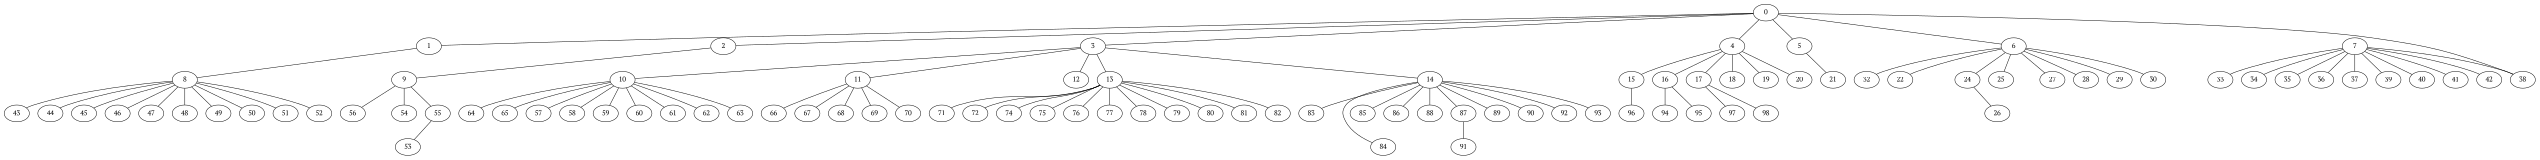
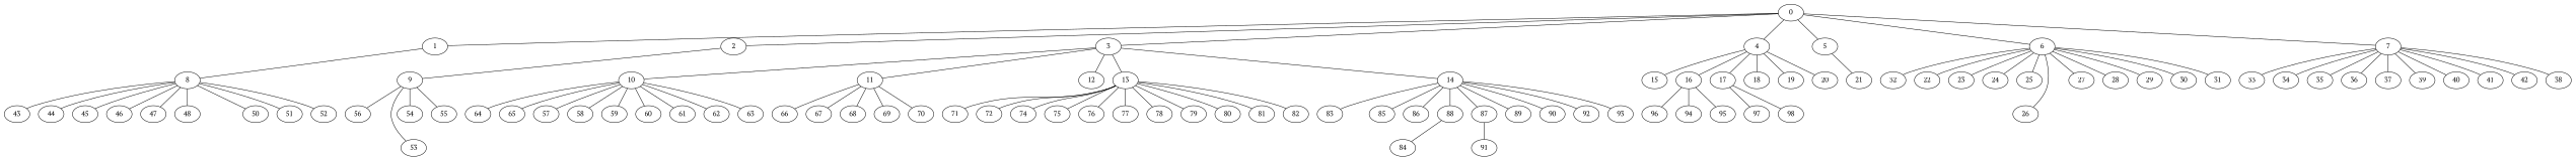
  graph {
    fontname="PT Serif"
    node [fontname="PT Serif"]
    edge [fontname="PT Serif"]
    0
    1
    2
    3
    4
    5
    6
    7
    8
    9
    10
    11
    12
    13
    14
    15
    16
    17
    18
    19
    20
    21
    32
    22
+   23
    24
    25
    26
    27
    28
    29
    30
+   31
    33
    34
    35
    36
    37
    38
    39
    40
    41
    42
    43
    44
    45
    46
    47
    48
-   49
    50
    51
    52
    56
    53
    54
    55
    64
    65
    57
    58
    59
    60
    61
    62
    63
    66
    67
    68
    69
    70
    71
    72
    74
    75
    76
    77
    78
    79
    80
    81
    82
    83
    84
    85
    86
    87
    88
    89
    90
    92
    93
    96
    94
    95
    97
    98
    91
    0 -- 1
    0 -- 2
    0 -- 3
    0 -- 4
    0 -- 5
    0 -- 6
-   0 -- 38
+   0 -- 7
    1 -- 8
    2 -- 9
    3 -- 10
    3 -- 11
    3 -- 12
    3 -- 13
    3 -- 14
    4 -- 15
    4 -- 16
    4 -- 17
    4 -- 18
    4 -- 19
    4 -- 20
    5 -- 21
    6 -- 32
    6 -- 22
+   6 -- 23
    6 -- 24
    6 -- 25
-   24 -- 26
+   6 -- 26
    6 -- 27
    6 -- 28
    6 -- 29
    6 -- 30
+   6 -- 31
    7 -- 33
    7 -- 34
    7 -- 35
    7 -- 36
    7 -- 37
    7 -- 38
    7 -- 39
    7 -- 40
    7 -- 41
    7 -- 42
    8 -- 43
    8 -- 44
    8 -- 45
    8 -- 46
    8 -- 47
    8 -- 48
-   8 -- 49
    8 -- 50
    8 -- 51
    8 -- 52
    9 -- 56
-   55 -- 53
+   9 -- 53
    9 -- 54
    9 -- 55
    10 -- 64
    10 -- 65
    10 -- 57
    10 -- 58
    10 -- 59
    10 -- 60
    10 -- 61
    10 -- 62
    10 -- 63
    11 -- 66
    11 -- 67
    11 -- 68
    11 -- 69
    11 -- 70
    13 -- 71
    13 -- 72
    13 -- 74
    13 -- 75
    13 -- 76
    13 -- 77
    13 -- 78
    13 -- 79
    13 -- 80
    13 -- 81
    13 -- 82
    14 -- 83
-   14 -- 84
+   88 -- 84
    14 -- 85
    14 -- 86
    14 -- 87
    14 -- 88
    14 -- 89
    14 -- 90
    14 -- 92
    14 -- 93
-   15 -- 96
+   16 -- 96
    16 -- 94
    16 -- 95
    17 -- 97
    17 -- 98
    87 -- 91
  }
